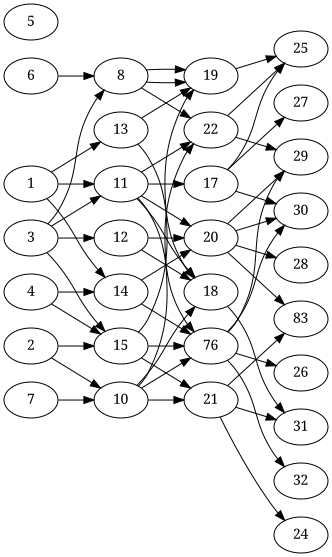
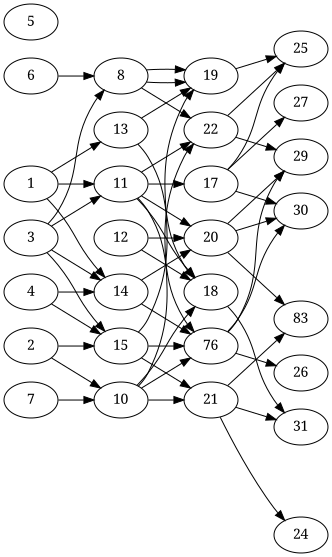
  digraph {
    fontname="Noto Serif"
    rankdir=LR
    node [alpha=0.14 fontname="Noto Serif"]
    edge [fontname="Noto Serif"]
    1 [alpha=0.08 expect_size=1138849994885518]
    11 [alpha=0.01 expect_size=1611123302782334208]
    13 [alpha=0.18 expect_size=411964441027480]
    14 [alpha=0.13 expect_size=296121751815545946112]
    22 [alpha=0.11 expect_size=2003354943568089088]
    17 [alpha=0.00 expect_size=4402005038482903]
    n7 [alpha=0.16 expect_size=506602715078460800 label=76]
    18 [alpha=0.10 expect_size=44676516261832832]
    20 [alpha=0.07 expect_size=216688878885346688]
    19 [expect_size=1993471172471816192]
    25 [alpha=0.10 expect_size=792262279390298112000]
    29 [expect_size=931428737681092247552]
    30 [alpha=0.07 expect_size=35519991388622196]
    27 [alpha=0.13 expect_size=132081212139400855552]
    26 [alpha=0.17 expect_size=1295822001181365]
-   32 [alpha=0.08 expect_size=1074966815708668755968]
    31 [alpha=0.17 expect_size=60983631344864067584]
    n18 [alpha=0.08 expect_size=433090806889366683648 label=83]
-   28 [alpha=0.04 expect_size=2003866742257829632]
    2 [alpha=0.12 expect_size=8676540488835508]
    15 [alpha=0.05 expect_size=1301534257669053952]
    10 [alpha=0.12 expect_size=2446891504275728896]
    12 [expect_size=33894633561051888]
    21 [alpha=0.17 expect_size=672203408642915072]
    24 [alpha=0.16 expect_size=1238057811240347136]
    3 [expect_size=31586085359143852]
    8 [alpha=0.13 expect_size=1565974522314354688]
    4 [expect_size=13665637277110136]
    5 [alpha=0.12 expect_size=28647355932064128]
    6 [alpha=0.07 expect_size=944655612590910080]
    7 [alpha=0.08 expect_size=77953558290987220992]
    1 -> 11
    1 -> 13
    1 -> 14
    11 -> 22
    11 -> 17
    11 -> n7
    11 -> 18
    11 -> 20
    13 -> 18
    13 -> 19
    14 -> n7
    14 -> 20
    22 -> 25
    22 -> 29
    17 -> 25
    17 -> 30
    17 -> 27
    n7 -> 29
    n7 -> 30
    n7 -> 26
-   n7 -> 32
    18 -> 31
    20 -> 29
    20 -> 30
    20 -> n18
-   20 -> 28
    19 -> 25
    2 -> 15
    2 -> 10
    15 -> n7
    15 -> 19
    15 -> 21
    10 -> 22
    10 -> n7
    10 -> 18
    10 -> 21
    12 -> 18
    12 -> 20
    21 -> 31
    21 -> n18
    21 -> 24
    3 -> 11
-   3 -> 12
+   3 -> 14
    3 -> 15
    3 -> 8
    8 -> 22
    8 -> 19
    8 -> 19
    4 -> 14
    4 -> 15
    6 -> 8
    7 -> 10
  }
